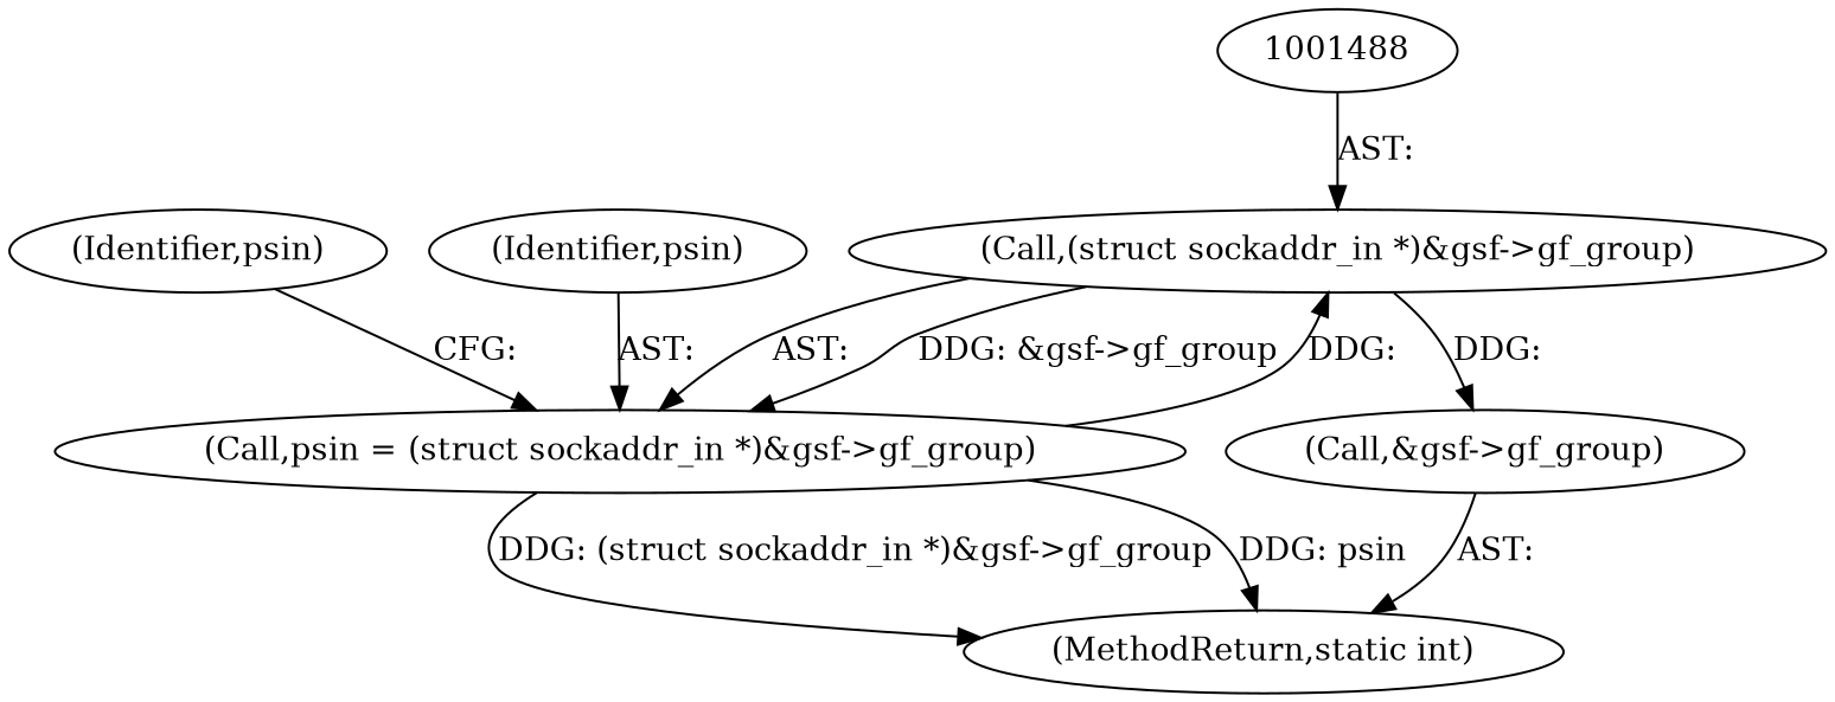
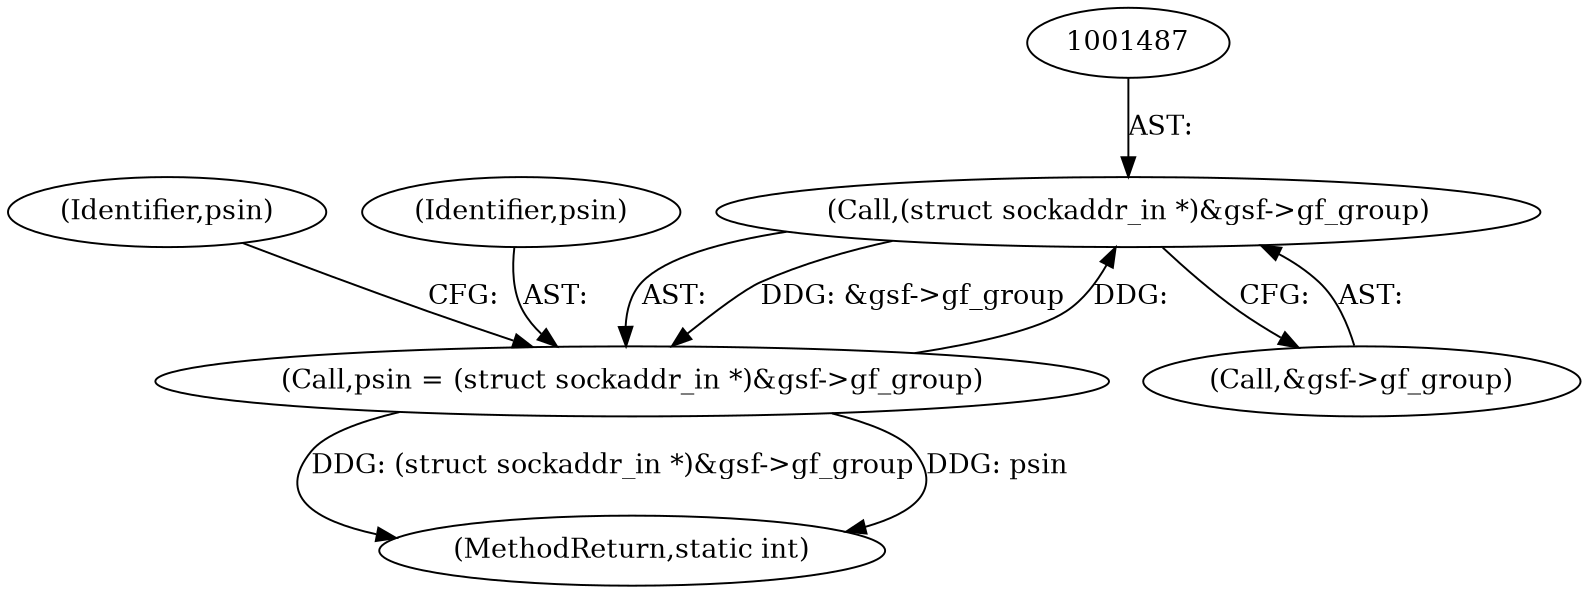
  digraph {
    n1 [label="(Call,(struct sockaddr_in *)&gsf->gf_group)"]
    n2 [label="(Call,psin = (struct sockaddr_in *)&gsf->gf_group)"]
    n3 [label="(Call,&gsf->gf_group)"]
    n4 [label="(MethodReturn,static int)"]
    n5 [label="(Identifier,psin)"]
    n6 [label="(Identifier,psin)"]
-   1001488
+   1001488 [label=1001487]
    n1 -> n2 [label="AST: "]
    n1 -> n2 [label="DDG: &gsf->gf_group"]
-   n1 -> n3 [label="DDG: "]
+   n1 -> n3 [label="CFG: "]
    n2 -> n1 [label="DDG: "]
    n2 -> n4 [label="DDG: (struct sockaddr_in *)&gsf->gf_group"]
    n2 -> n4 [label="DDG: psin"]
-   n3 -> n4 [label="AST: "]
+   n3 -> n1 [label="AST: "]
    n5 -> n2 [label="CFG: "]
    n6 -> n2 [label="AST: "]
    1001488 -> n1 [label="AST: "]
  }
